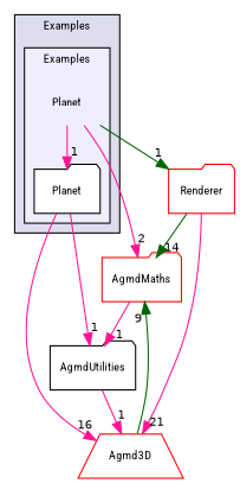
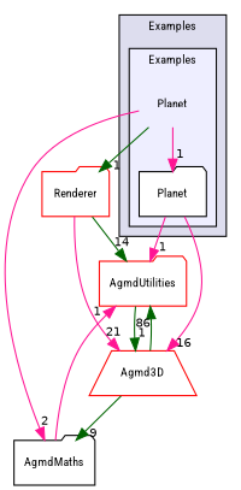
  digraph {
    compound=true
    fontname="Roboto Condensed"
    node [fontname="Roboto Condensed" fontsize=10 shape=folder color=red fillcolor=white style=filled]
    edge [headlabel=1 labeldistance=1.5 labelfontname=Helvetica labelfontsize=10 color=deeppink fontname="Roboto Condensed"]
    n1 [label=Planet shape=plaintext color="" fillcolor="" style=""]
    n2 [color=black label=Planet]
    n3 [label=Renderer]
-   n4 [label=AgmdMaths fillcolor="" style=""]
-   n5 [color=black label=AgmdUtilities]
+   n4 [label=AgmdMaths color="" fillcolor="" style=""]
+   n5 [label=AgmdUtilities]
    n6 [label=Agmd3D shape=trapezium]
    subgraph cluster_1 {
      bgcolor="#ddddee"
      fontsize=10
      label=Examples
      pencolor=black
      subgraph cluster_2 {
        bgcolor="#eeeeff"
        fontsize=10
        pencolor=black
        n1
        n2
      }
    }
    n1 -> n2
    n1 -> n3 [color=darkgreen]
    n1 -> n4 [headlabel=2]
    n2 -> n5
    n2 -> n6 [headlabel=16]
-   n3 -> n4 [headlabel=14 color=darkgreen]
+   n3 -> n5 [headlabel=14 color=darkgreen]
    n3 -> n6 [headlabel=21]
    n4 -> n5
-   n5 -> n6
+   n5 -> n6 [color=darkgreen]
    n6 -> n4 [headlabel=9 color=darkgreen]
+   n6 -> n5 [headlabel=86 color=darkgreen]
  }
